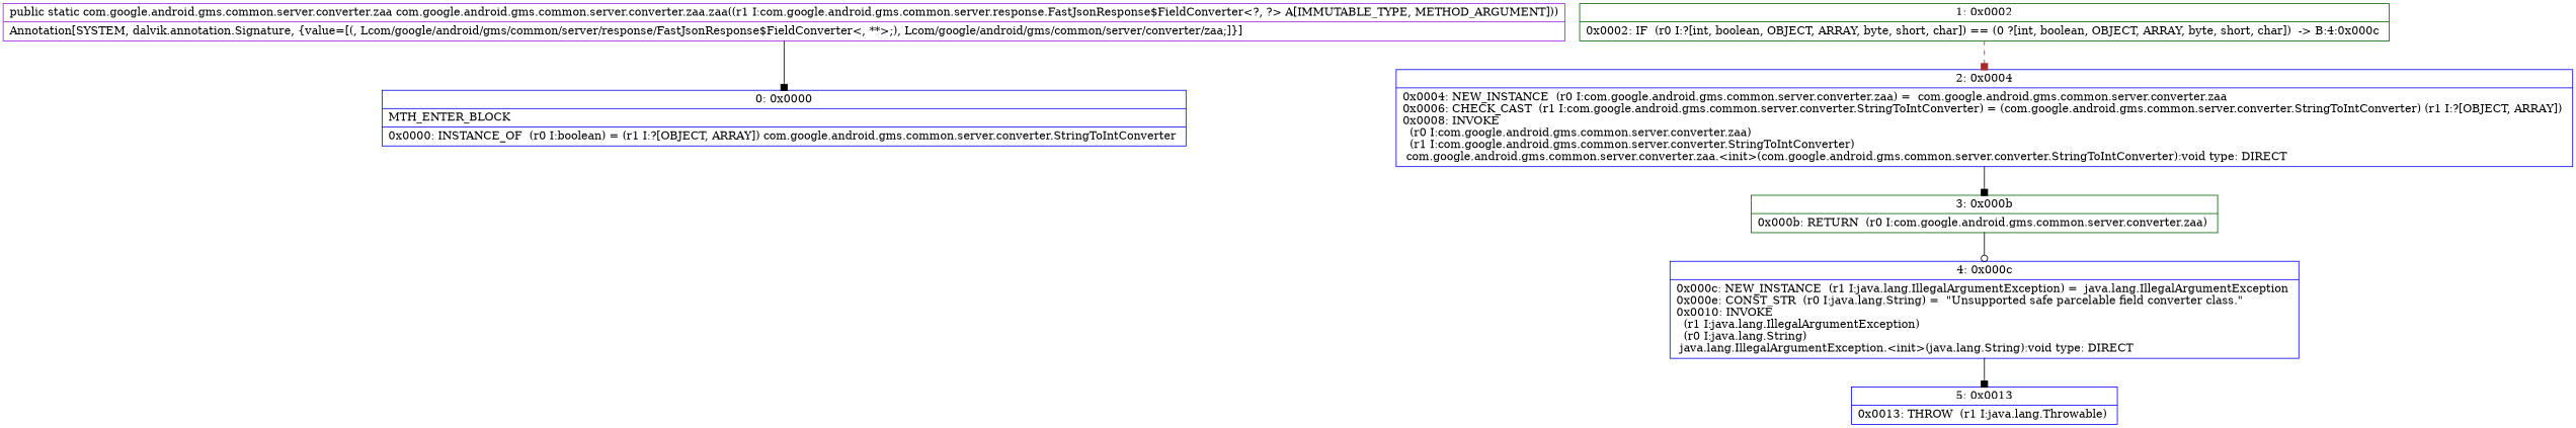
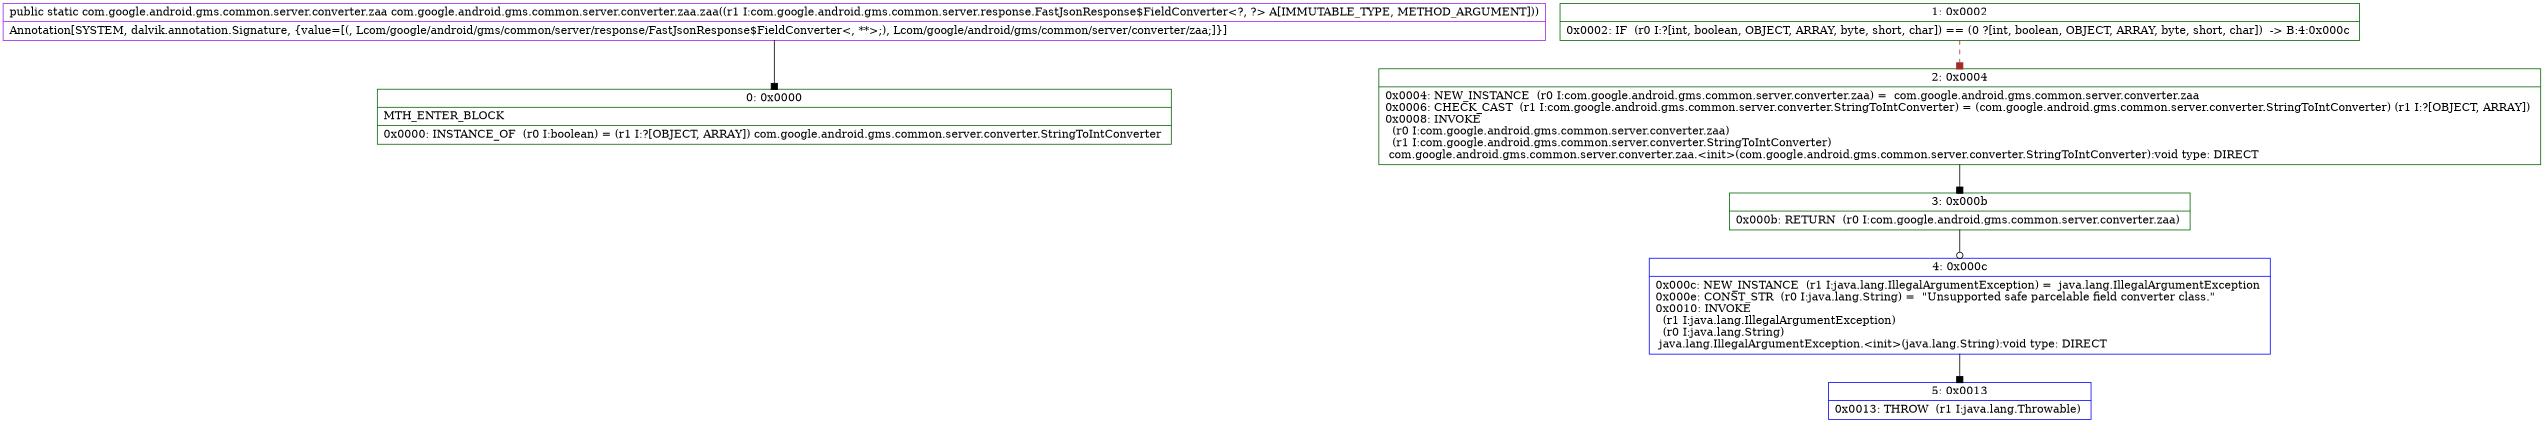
  digraph {
    node [color=darkgreen shape=record]
    edge [arrowhead=box color=black]
-   n1 [color=blue label="{0\:\ 0x0000|MTH_ENTER_BLOCK\l|0x0000: INSTANCE_OF  (r0 I:boolean) = (r1 I:?[OBJECT, ARRAY]) com.google.android.gms.common.server.converter.StringToIntConverter \l}"]
+   n1 [label="{0\:\ 0x0000|MTH_ENTER_BLOCK\l|0x0000: INSTANCE_OF  (r0 I:boolean) = (r1 I:?[OBJECT, ARRAY]) com.google.android.gms.common.server.converter.StringToIntConverter \l}"]
    n2 [label="{1\:\ 0x0002|0x0002: IF  (r0 I:?[int, boolean, OBJECT, ARRAY, byte, short, char]) == (0 ?[int, boolean, OBJECT, ARRAY, byte, short, char])  \-\> B:4:0x000c \l}"]
-   n3 [color=blue label="{2\:\ 0x0004|0x0004: NEW_INSTANCE  (r0 I:com.google.android.gms.common.server.converter.zaa) =  com.google.android.gms.common.server.converter.zaa \l0x0006: CHECK_CAST  (r1 I:com.google.android.gms.common.server.converter.StringToIntConverter) = (com.google.android.gms.common.server.converter.StringToIntConverter) (r1 I:?[OBJECT, ARRAY]) \l0x0008: INVOKE  \l  (r0 I:com.google.android.gms.common.server.converter.zaa)\l  (r1 I:com.google.android.gms.common.server.converter.StringToIntConverter)\l com.google.android.gms.common.server.converter.zaa.\<init\>(com.google.android.gms.common.server.converter.StringToIntConverter):void type: DIRECT \l}"]
+   n3 [label="{2\:\ 0x0004|0x0004: NEW_INSTANCE  (r0 I:com.google.android.gms.common.server.converter.zaa) =  com.google.android.gms.common.server.converter.zaa \l0x0006: CHECK_CAST  (r1 I:com.google.android.gms.common.server.converter.StringToIntConverter) = (com.google.android.gms.common.server.converter.StringToIntConverter) (r1 I:?[OBJECT, ARRAY]) \l0x0008: INVOKE  \l  (r0 I:com.google.android.gms.common.server.converter.zaa)\l  (r1 I:com.google.android.gms.common.server.converter.StringToIntConverter)\l com.google.android.gms.common.server.converter.zaa.\<init\>(com.google.android.gms.common.server.converter.StringToIntConverter):void type: DIRECT \l}"]
    n4 [label="{3\:\ 0x000b|0x000b: RETURN  (r0 I:com.google.android.gms.common.server.converter.zaa) \l}"]
    n5 [color=blue label="{4\:\ 0x000c|0x000c: NEW_INSTANCE  (r1 I:java.lang.IllegalArgumentException) =  java.lang.IllegalArgumentException \l0x000e: CONST_STR  (r0 I:java.lang.String) =  \"Unsupported safe parcelable field converter class.\" \l0x0010: INVOKE  \l  (r1 I:java.lang.IllegalArgumentException)\l  (r0 I:java.lang.String)\l java.lang.IllegalArgumentException.\<init\>(java.lang.String):void type: DIRECT \l}"]
    n6 [color=blue label="{5\:\ 0x0013|0x0013: THROW  (r1 I:java.lang.Throwable) \l}"]
    n7 [color=purple label="{public static com.google.android.gms.common.server.converter.zaa com.google.android.gms.common.server.converter.zaa.zaa((r1 I:com.google.android.gms.common.server.response.FastJsonResponse$FieldConverter\<?, ?\> A[IMMUTABLE_TYPE, METHOD_ARGUMENT]))  | Annotation[SYSTEM, dalvik.annotation.Signature, \{value=[(, Lcom\/google\/android\/gms\/common\/server\/response\/FastJsonResponse$FieldConverter\<, **\>;), Lcom\/google\/android\/gms\/common\/server\/converter\/zaa;]\}]\l}"]
    n2 -> n3 [color=brown style=dashed]
    n3 -> n4
    n4 -> n5 [arrowhead=odot]
    n5 -> n6
    n7 -> n1
  }
